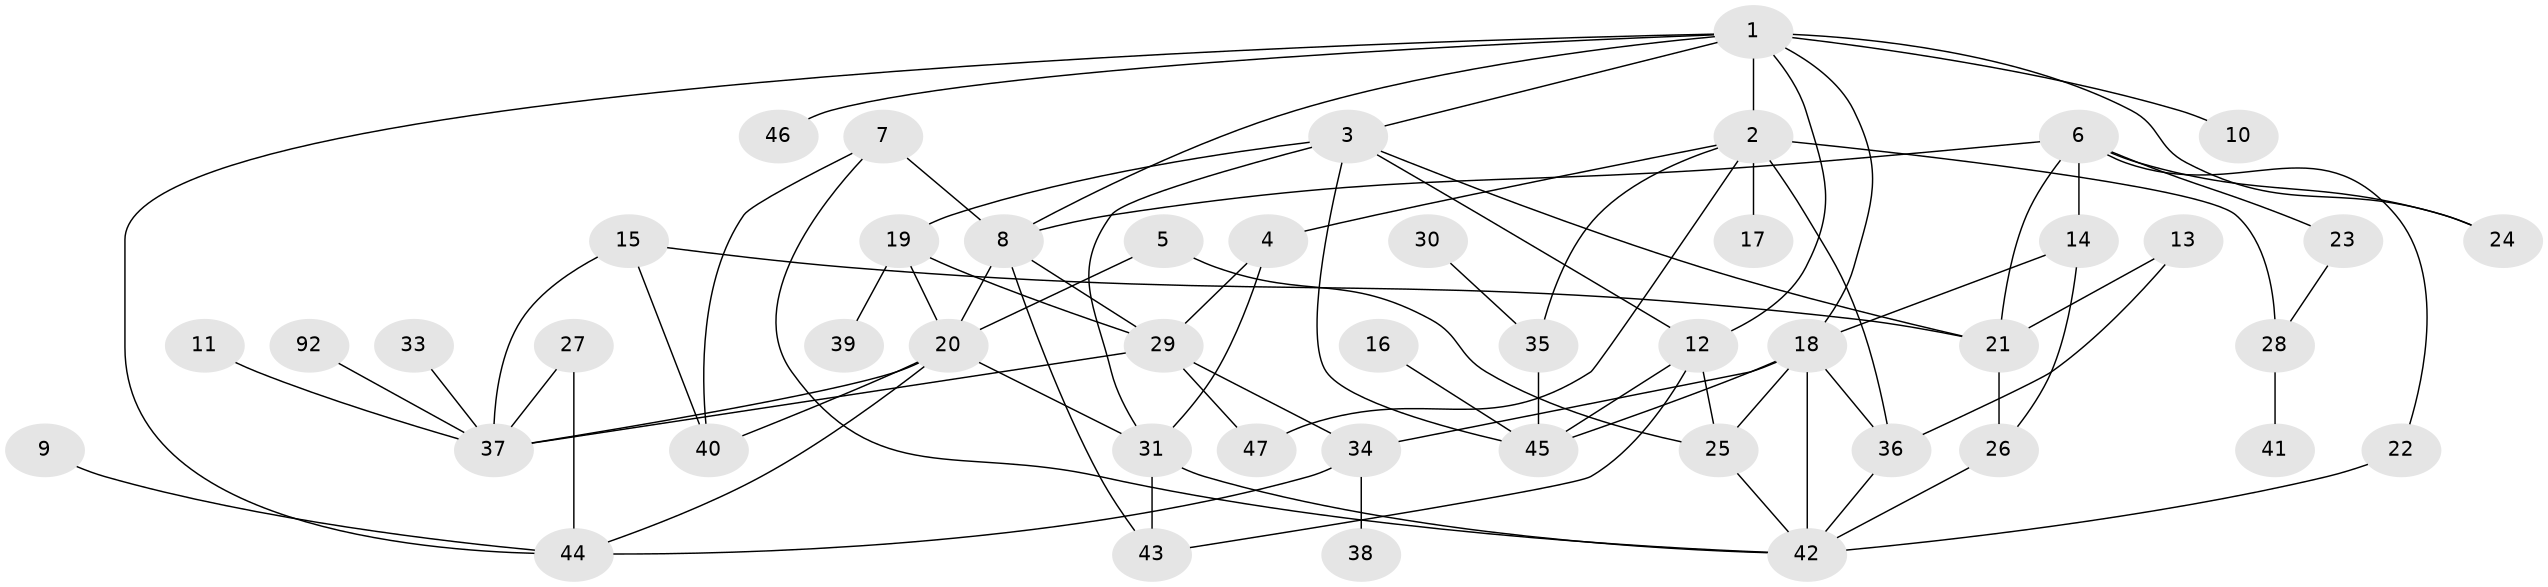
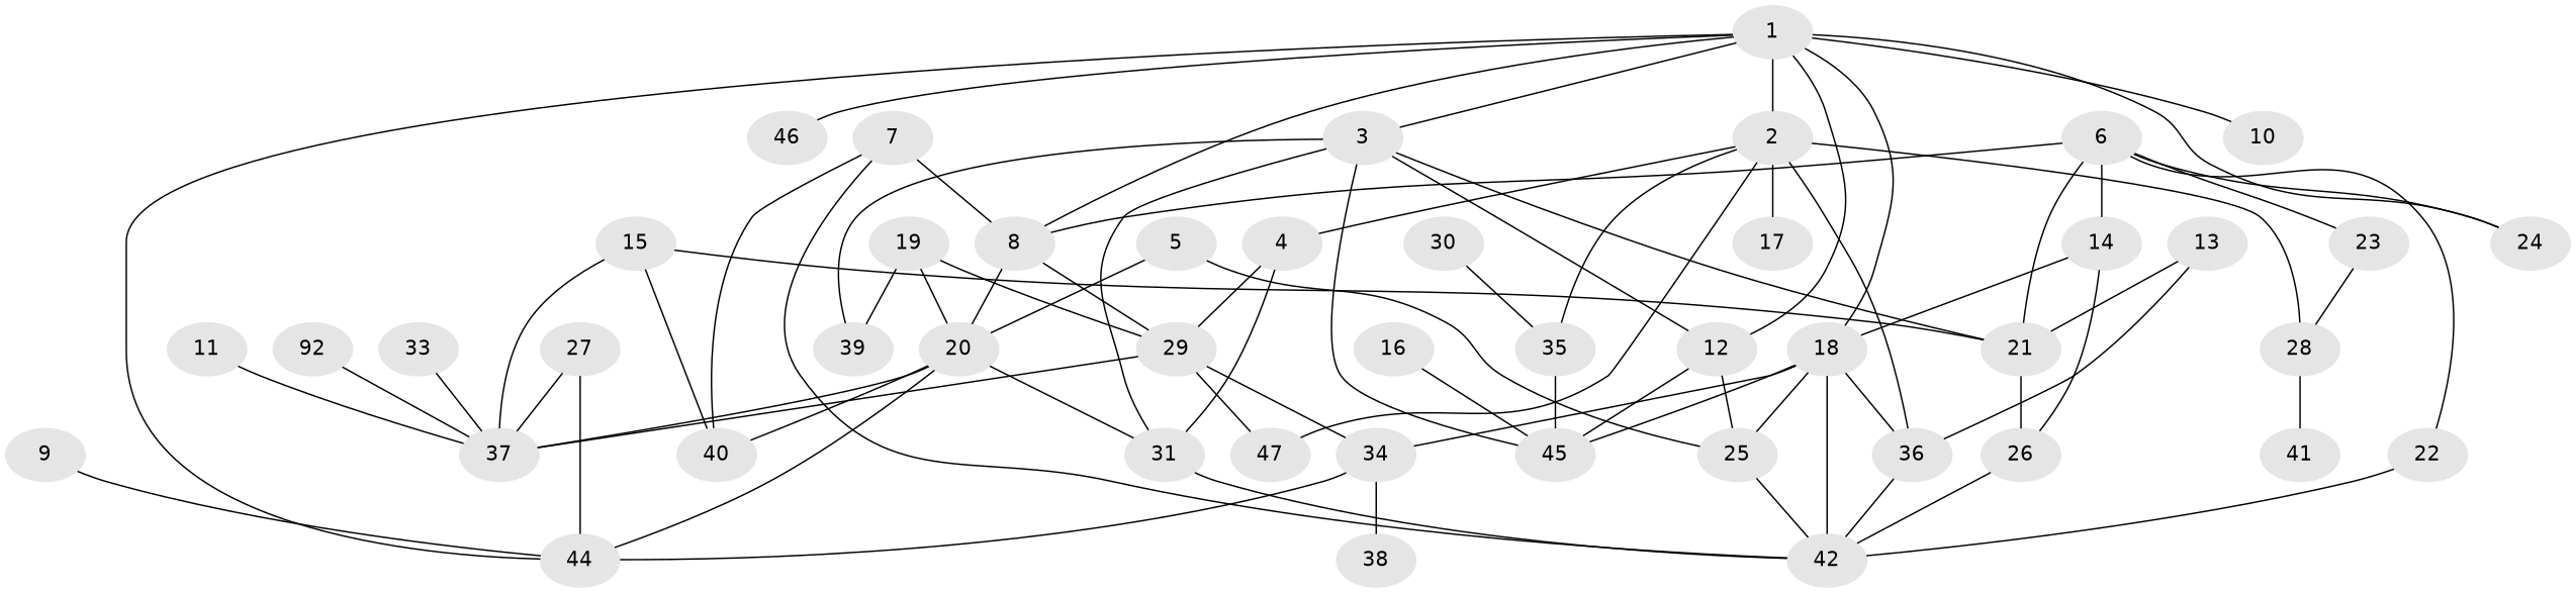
  graph {
    fontname="DejaVu Sans"
    node [color=gray90 fontname="DejaVu Sans" style=filled]
    edge [fontname="DejaVu Sans" weight=1.0]
    1
    2
    3
    8
    10
    12
    18
    24
    44
    46
    4
    17
    28
    35
    36
    47
    21
    31
    39
    45
    29
    20
-   43
    25
    42
    34
    41
    26
    37
    5
    40
    6
    14
    22
    23
    7
    9
    11
    13
    15
    16
    38
    19
    27
    30
    n46 [label=92]
    33
    1 -- 2
    1 -- 3
    1 -- 8
    1 -- 10
    1 -- 12
    1 -- 18
    1 -- 24
    1 -- 44
    1 -- 46
    2 -- 4
    2 -- 17 [weight=2.0]
    2 -- 28
    2 -- 35
    2 -- 36
    2 -- 47
    3 -- 12
    3 -- 21
    3 -- 31
-   3 -- 19
+   3 -- 39
    3 -- 45
    8 -- 29
    8 -- 20
-   8 -- 43
    12 -- 45
-   12 -- 43
    12 -- 25
    18 -- 36
    18 -- 45
    18 -- 25
    18 -- 42 [weight=2.0]
    18 -- 34
    4 -- 31
    4 -- 29
    28 -- 41
    35 -- 45
    36 -- 42
    21 -- 26
-   31 -- 43
    31 -- 42
    29 -- 47
    29 -- 34 [weight=2.0]
    29 -- 37 [weight=2.0]
    20 -- 44
    20 -- 31
    20 -- 37
    20 -- 40
    25 -- 42
    34 -- 44
    34 -- 38
    26 -- 42
    5 -- 20
    5 -- 25
    6 -- 8
    6 -- 24
    6 -- 21
    6 -- 14
    6 -- 22
    6 -- 23
    14 -- 18
    14 -- 26
    22 -- 42
    23 -- 28
    7 -- 8
    7 -- 42
    7 -- 40
    9 -- 44
    11 -- 37
    13 -- 36
    13 -- 21
    15 -- 21
    15 -- 37
    15 -- 40
    16 -- 45
    19 -- 39
    19 -- 29
    19 -- 20
    27 -- 44
    27 -- 37
    30 -- 35
    n46 -- 37
    33 -- 37
  }
